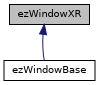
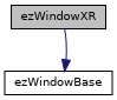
  digraph {
    node [color=black fontname=Helvetica fontsize=10 shape=record style=filled]
    n1 [fillcolor=grey75 fontcolor=black height=0.2 label=ezWindowXR width=0.4]
    n2 [fillcolor=white height=0.2 label=ezWindowBase width=0.4]
-   n1 -> n2 [color=midnightblue dir=back fontname=Helvetica fontsize=10 labelfontname=Helvetica labelfontsize=10 style=solid]
+   n2 -> n1 [color=midnightblue dir=back fontname=Helvetica fontsize=10 labelfontname=Helvetica labelfontsize=10 style=solid]
  }
